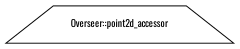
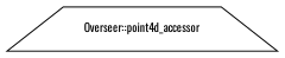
  digraph {
    rankdir=LR
    fontname=Oswald
-   n1 [color=black fillcolor=white fontname=Oswald fontsize=10 height=0.2 label="Overseer::point2d_accessor" shape=trapezium style=filled width=0.4]
+   n1 [color=black fillcolor=white fontname=Oswald fontsize=10 height=0.2 label="Overseer::point4d_accessor" shape=trapezium style=filled width=0.4]
  }
